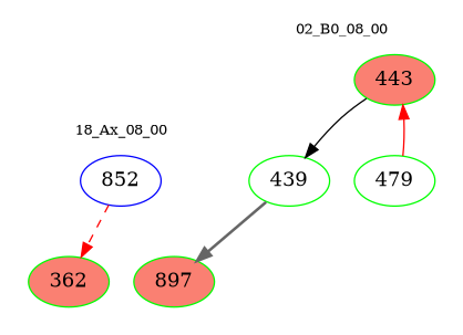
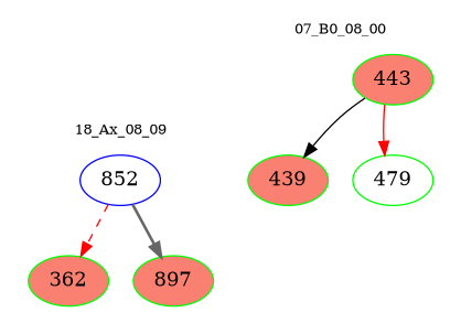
  digraph {
    node [color=green fillcolor=white style=filled]
    edge [color=red style=solid]
    n1 [color=blue label=852]
    n2 [fillcolor=salmon label=362]
    n3 [fillcolor=salmon label=897]
    n4 [fillcolor=salmon label=443]
-   n5 [label=439]
+   n5 [fillcolor=salmon label=439]
    n6 [label=479]
    subgraph cluster_1 {
      color=white
      fontsize=10
-     label="18_Ax_08_00"
+     label="18_Ax_08_09"
      n1
      n2
      n3
    }
    subgraph cluster_2 {
      color=white
      fontsize=10
-     label="02_B0_08_00"
+     label="07_B0_08_00"
      n4
      n5
      n6
    }
    n1 -> n2 [style=dashed]
-   n5 -> n3 [color=gray40 style=bold]
+   n1 -> n3 [color=gray40 style=bold]
    n4 -> n5 [color=black]
-   n6 -> n4
+   n4 -> n6
  }
